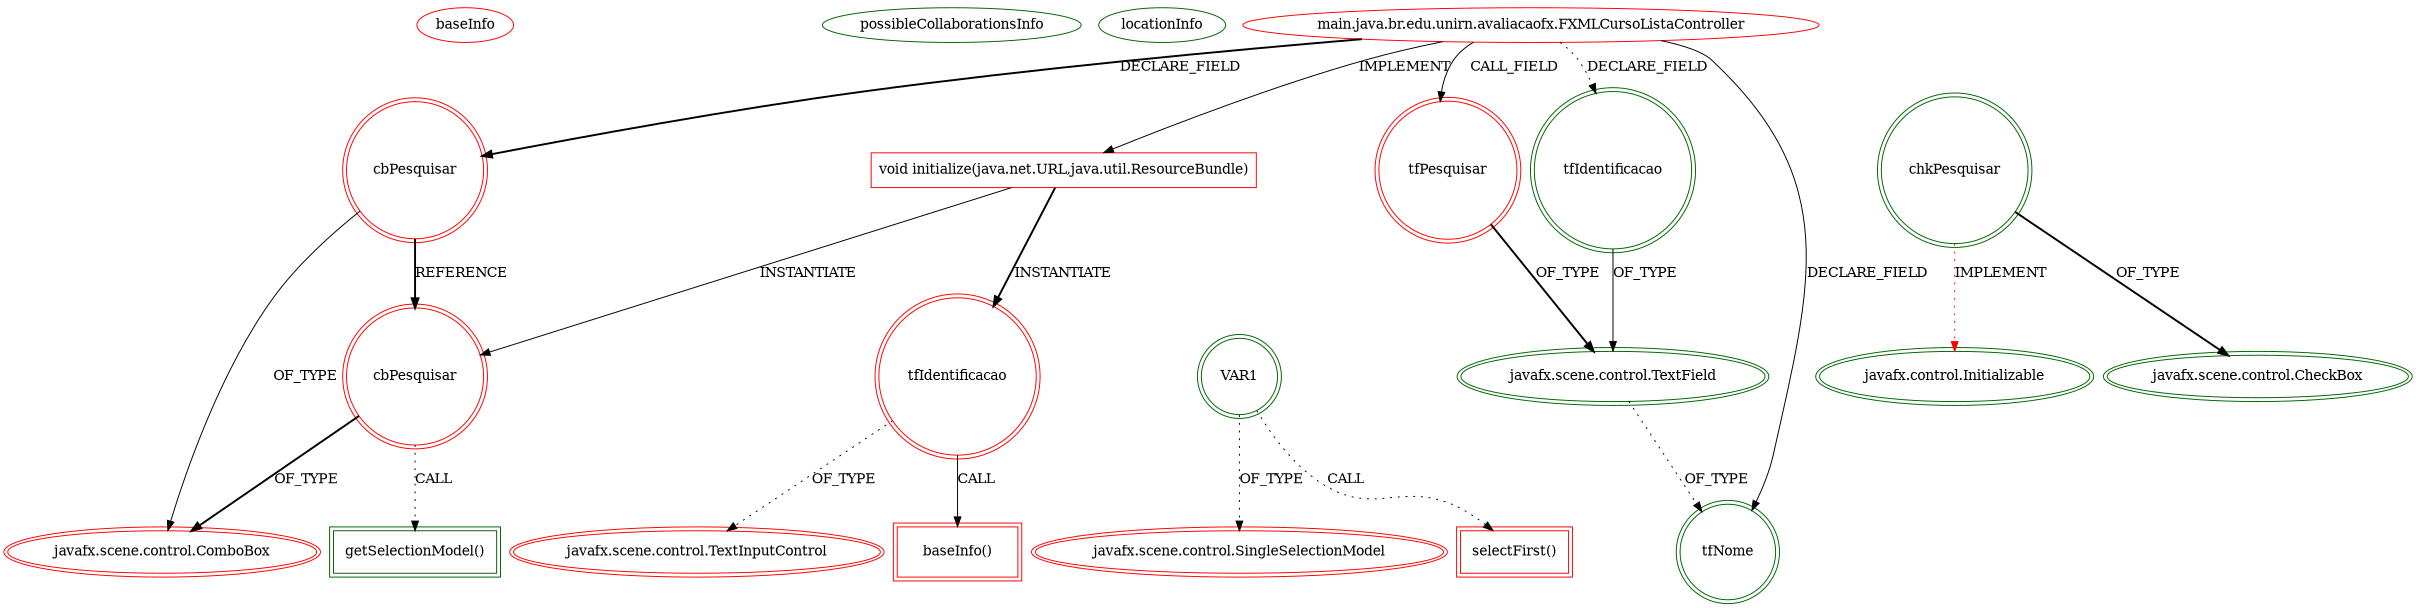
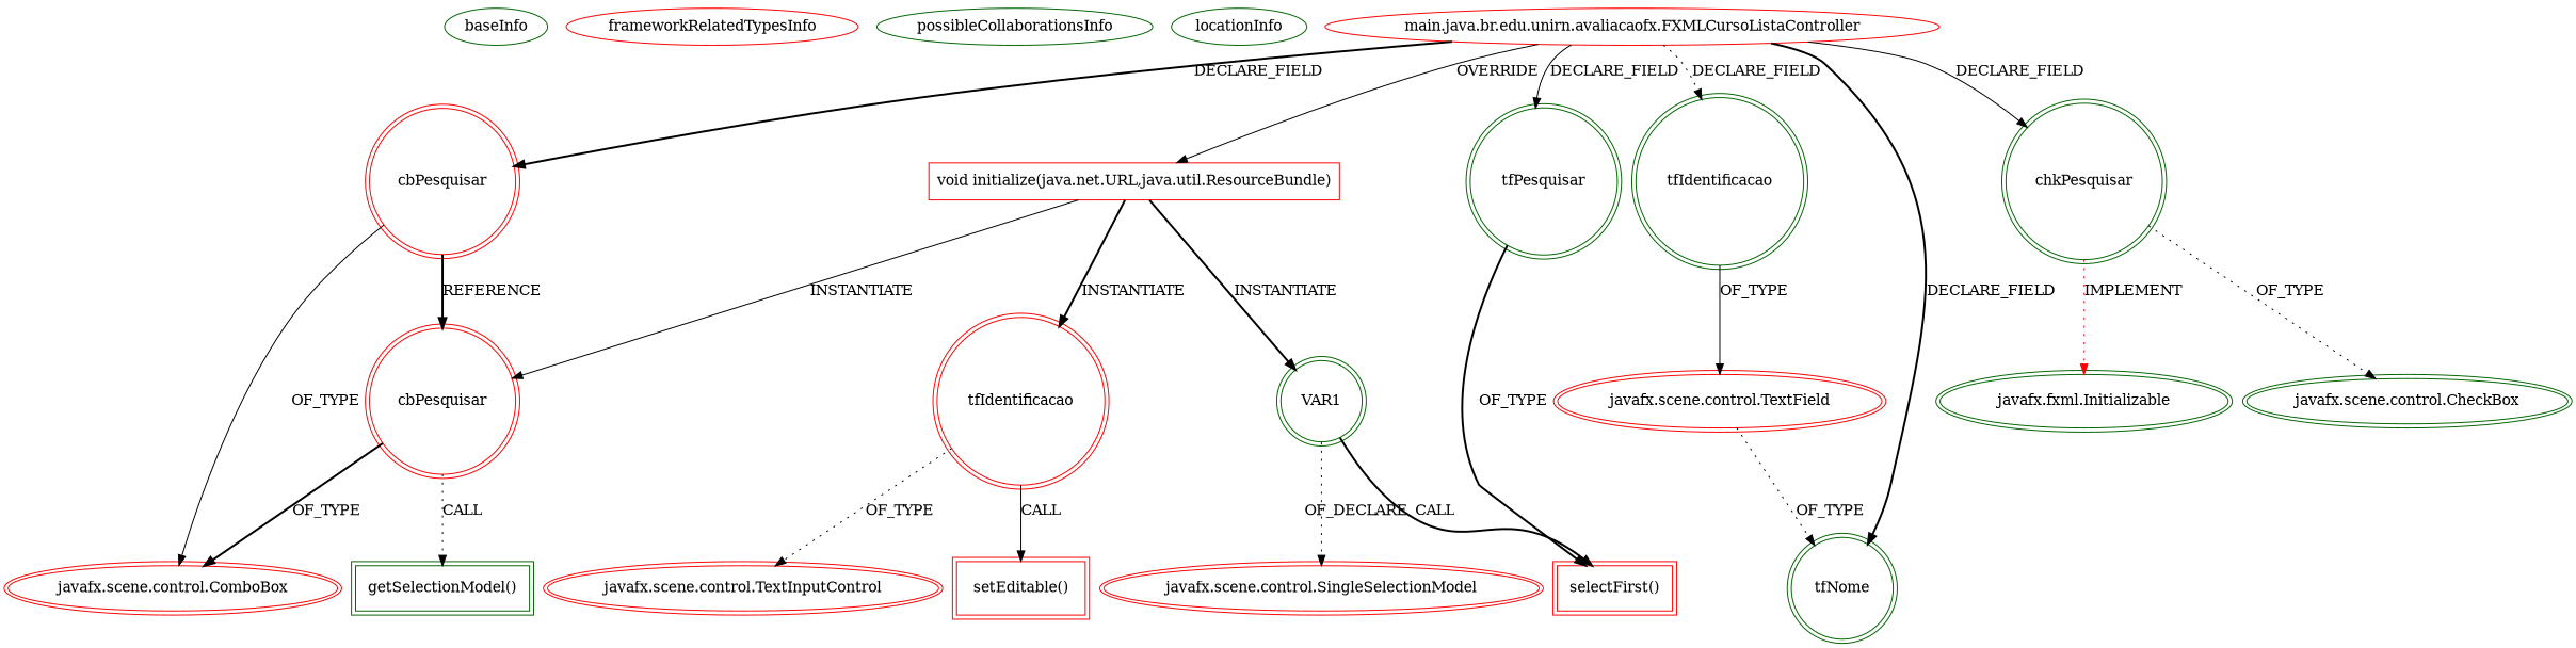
  digraph {
    node [color=red isFrameworkType=true vertexType=FIELD_DECLARATION peripheries=2]
    edge [style=bold]
-   baseInfo [category=extension_graph graphId=1864 isAnonymous=false possibleRelation=false isFrameworkType="" vertexType="" peripheries=""]
+   baseInfo [category=extension_graph color=darkgreen graphId=1864 isAnonymous=false possibleRelation=false isFrameworkType="" vertexType="" peripheries=""]
+   frameworkRelatedTypesInfo [0="javafx.fxml.Initializable" isFrameworkType="" vertexType="" peripheries=""]
    possibleCollaborationsInfo [color=darkgreen isFrameworkType="" vertexType="" peripheries=""]
    locationInfo [color=darkgreen contextSignature=FXMLCursoListaController filePath="/andersonolisilva-exemplo_jfx/exemplo_jfx-master/src/main/java/br/edu/unirn/avaliacaofx/FXMLCursoListaController.java" graphId=1864 projectName="andersonolisilva-exemplo_jfx" isFrameworkType="" vertexType="" peripheries=""]
    n5 [isFrameworkType=false label="main.java.br.edu.unirn.avaliacaofx.FXMLCursoListaController" vertexType=ROOT_CLIENT_CLASS_DECLARATION peripheries=""]
    n6 [label=cbPesquisar shape=circle]
    n7 [color=darkgreen label=chkPesquisar shape=circle]
    n8 [color=darkgreen label=tfIdentificacao shape=circle]
    n9 [color=darkgreen label=tfNome shape=circle]
-   n10 [label=tfPesquisar shape=circle]
+   n10 [color=darkgreen label=tfPesquisar shape=circle]
    n11 [isFrameworkType=false label="void initialize(java.net.URL,java.util.ResourceBundle)" shape=box vertexType=OVERRIDING_METHOD_DECLARATION peripheries=""]
-   n12 [color=darkgreen label="javafx.control.Initializable" vertexType=FRAMEWORK_INTERFACE_TYPE]
+   n12 [color=darkgreen label="javafx.fxml.Initializable" vertexType=FRAMEWORK_INTERFACE_TYPE]
    n13 [label="javafx.scene.control.ComboBox" vertexType=FRAMEWORK_CLASS_TYPE]
    n14 [label=cbPesquisar shape=circle vertexType=VARIABLE_EXPRESION]
    n15 [color=darkgreen label="javafx.scene.control.CheckBox" vertexType=FRAMEWORK_CLASS_TYPE]
-   n16 [color=darkgreen label="javafx.scene.control.TextField" vertexType=FRAMEWORK_CLASS_TYPE]
+   n16 [label="javafx.scene.control.TextField" vertexType=FRAMEWORK_CLASS_TYPE]
    n17 [label=tfIdentificacao shape=circle vertexType=VARIABLE_EXPRESION]
    n18 [color=darkgreen label=VAR1 shape=circle vertexType=VARIABLE_EXPRESION]
    n19 [color=darkgreen label="getSelectionModel()" shape=box vertexType=INSIDE_CALL]
    n20 [label="javafx.scene.control.TextInputControl" vertexType=FRAMEWORK_CLASS_TYPE]
-   n21 [label="baseInfo()" shape=box vertexType=INSIDE_CALL]
+   n21 [label="setEditable()" shape=box vertexType=INSIDE_CALL]
    n22 [label="javafx.scene.control.SingleSelectionModel" vertexType=FRAMEWORK_CLASS_TYPE]
    n23 [label="selectFirst()" shape=box vertexType=INSIDE_CALL]
    n5 -> n6 [label=DECLARE_FIELD]
+   n5 -> n7 [label=DECLARE_FIELD style=solid]
    n5 -> n8 [label=DECLARE_FIELD style=dotted]
-   n5 -> n9 [label=DECLARE_FIELD style=solid]
-   n5 -> n10 [label=CALL_FIELD style=solid]
-   n5 -> n11 [label=IMPLEMENT style=solid]
+   n5 -> n9 [label=DECLARE_FIELD]
+   n5 -> n10 [label=DECLARE_FIELD style=solid]
+   n5 -> n11 [label=OVERRIDE style=solid]
    n6 -> n13 [label=OF_TYPE style=solid]
    n6 -> n14 [label=REFERENCE]
    n7 -> n12 [color=red label=IMPLEMENT style=dotted]
-   n7 -> n15 [label=OF_TYPE]
+   n7 -> n15 [label=OF_TYPE style=dotted]
    n8 -> n16 [label=OF_TYPE style=solid]
-   n10 -> n16 [label=OF_TYPE]
+   n10 -> n23 [label=OF_TYPE]
    n11 -> n14 [label=INSTANTIATE style=solid]
    n11 -> n17 [label=INSTANTIATE]
+   n11 -> n18 [label=INSTANTIATE]
    n14 -> n13 [label=OF_TYPE]
    n14 -> n19 [label=CALL style=dotted]
    n16 -> n9 [label=OF_TYPE style=dotted]
    n17 -> n20 [label=OF_TYPE style=dotted]
    n17 -> n21 [label=CALL style=solid]
-   n18 -> n22 [label=OF_TYPE style=dotted]
-   n18 -> n23 [label=CALL style=dotted]
+   n18 -> n22 [label=OF_DECLARE style=dotted]
+   n18 -> n23 [label=CALL]
  }
